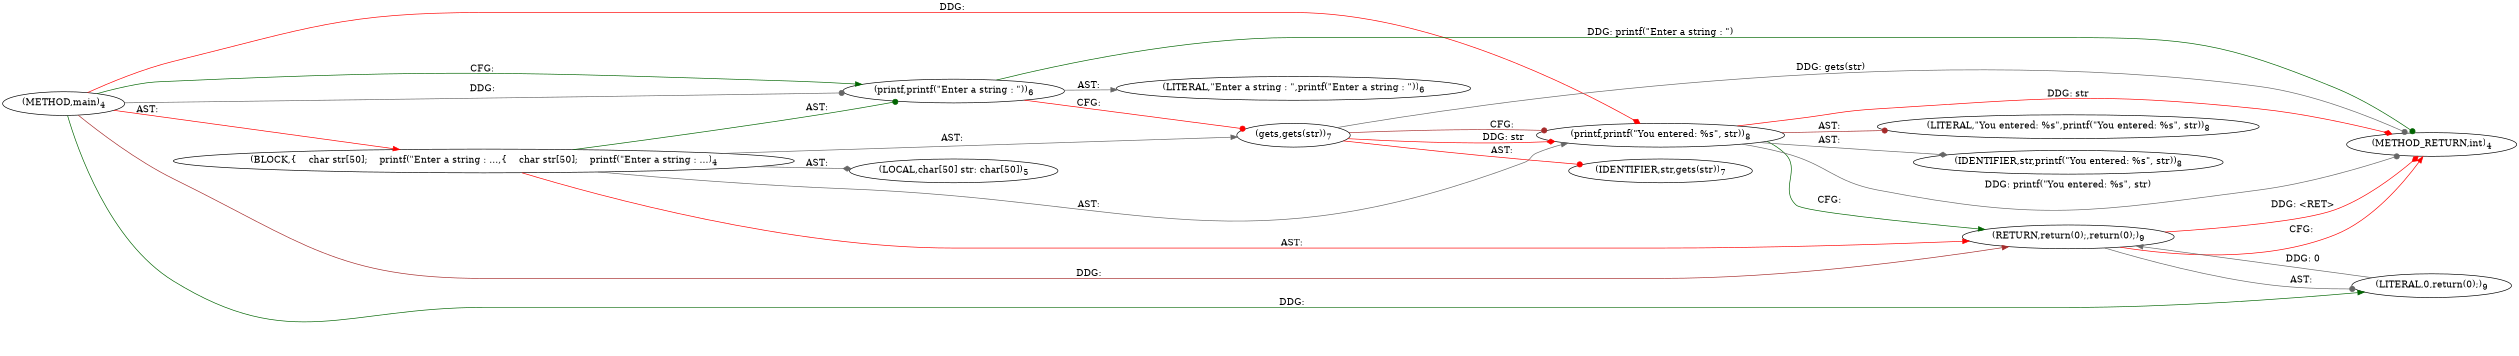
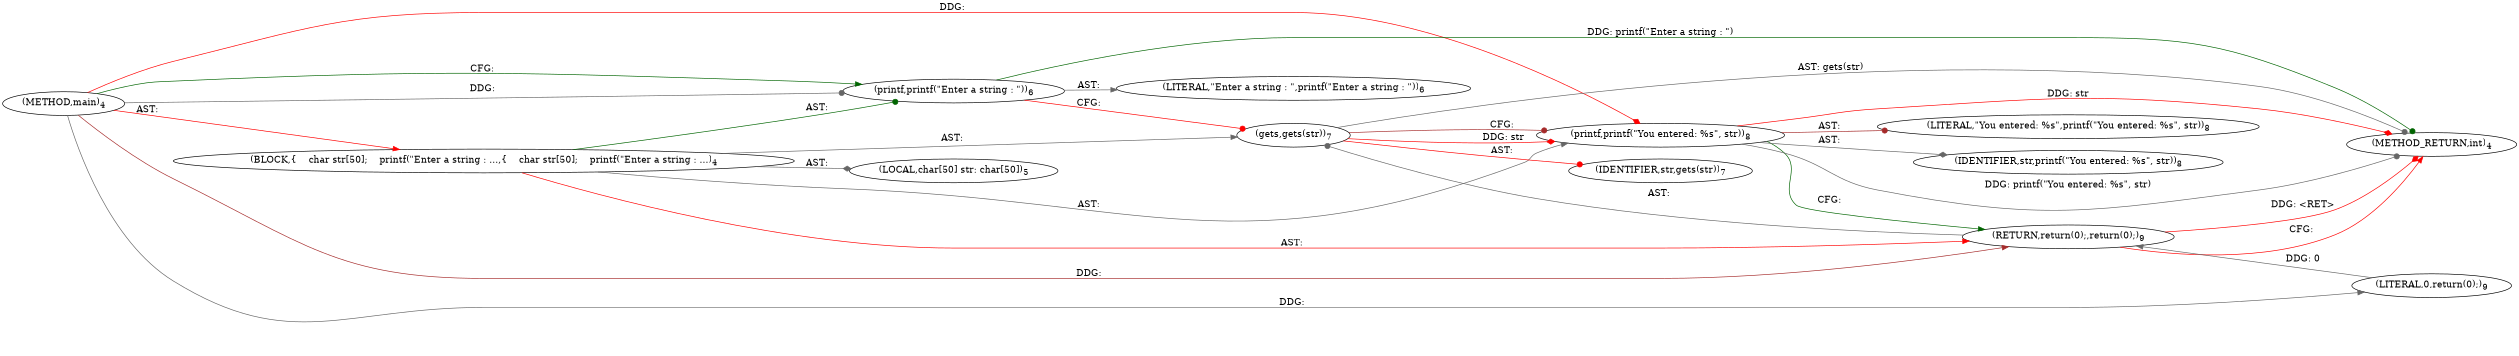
  digraph {
    rankdir=LR
    edge [arrowhead=normal color=gray40]
    n1 [label=<(METHOD,main)<SUB>4</SUB>>]
    n2 [label=<(BLOCK,{    char str[50];    printf(&quot;Enter a string : ...,{    char str[50];    printf(&quot;Enter a string : ...)<SUB>4</SUB>>]
    n3 [label=<(printf,printf(&quot;Enter a string : &quot;))<SUB>6</SUB>>]
    n4 [label=<(printf,printf(&quot;You entered: %s&quot;, str))<SUB>8</SUB>>]
    n5 [label=<(RETURN,return(0);,return(0);)<SUB>9</SUB>>]
    n6 [label=<(LITERAL,0,return(0);)<SUB>9</SUB>>]
    n7 [label=<(gets,gets(str))<SUB>7</SUB>>]
    n8 [label=<(LOCAL,char[50] str: char[50])<SUB>5</SUB>>]
    n9 [label=<(METHOD_RETURN,int)<SUB>4</SUB>>]
    n10 [label=<(LITERAL,&quot;Enter a string : &quot;,printf(&quot;Enter a string : &quot;))<SUB>6</SUB>>]
    n11 [label=<(IDENTIFIER,str,gets(str))<SUB>7</SUB>>]
    n12 [label=<(LITERAL,&quot;You entered: %s&quot;,printf(&quot;You entered: %s&quot;, str))<SUB>8</SUB>>]
    n13 [label=<(IDENTIFIER,str,printf(&quot;You entered: %s&quot;, str))<SUB>8</SUB>>]
    n1 -> n2 [color=red label="AST: "]
    n1 -> n3 [color=darkgreen label="CFG: "]
    n1 -> n3 [arrowhead=dot label="DDG: "]
    n1 -> n4 [arrowhead=diamond color=red label="DDG: "]
    n1 -> n5 [color=brown label="DDG: "]
-   n1 -> n6 [color=darkgreen label="DDG: "]
+   n1 -> n6 [label="DDG: "]
    n2 -> n3 [arrowhead=dot color=darkgreen label="AST: "]
    n2 -> n4 [label="AST: "]
    n2 -> n5 [color=red label="AST: "]
    n2 -> n7 [label="AST: "]
    n2 -> n8 [arrowhead=diamond label="AST: "]
    n3 -> n7 [arrowhead=dot color=red label="CFG: "]
    n3 -> n9 [arrowhead=dot color=darkgreen label="DDG: printf(&quot;Enter a string : &quot;)"]
    n3 -> n10 [label="AST: "]
    n4 -> n5 [color=darkgreen label="CFG: "]
    n4 -> n9 [arrowhead=diamond color=red label="DDG: str"]
    n4 -> n9 [arrowhead=dot label="DDG: printf(&quot;You entered: %s&quot;, str)"]
    n4 -> n12 [arrowhead=dot color=brown label="AST: "]
    n4 -> n13 [arrowhead=diamond label="AST: "]
-   n5 -> n6 [arrowhead=dot label="AST: "]
+   n5 -> n7 [arrowhead=dot label="AST: "]
    n5 -> n9 [color=red label="CFG: "]
    n5 -> n9 [arrowhead=diamond color=red label="DDG: &lt;RET&gt;"]
    n6 -> n5 [label="DDG: 0"]
    n7 -> n4 [arrowhead=dot color=brown label="CFG: "]
    n7 -> n4 [arrowhead=diamond color=red label="DDG: str"]
-   n7 -> n9 [arrowhead=dot label="DDG: gets(str)"]
+   n7 -> n9 [arrowhead=dot label="AST: gets(str)"]
    n7 -> n11 [arrowhead=dot color=red label="AST: "]
  }
